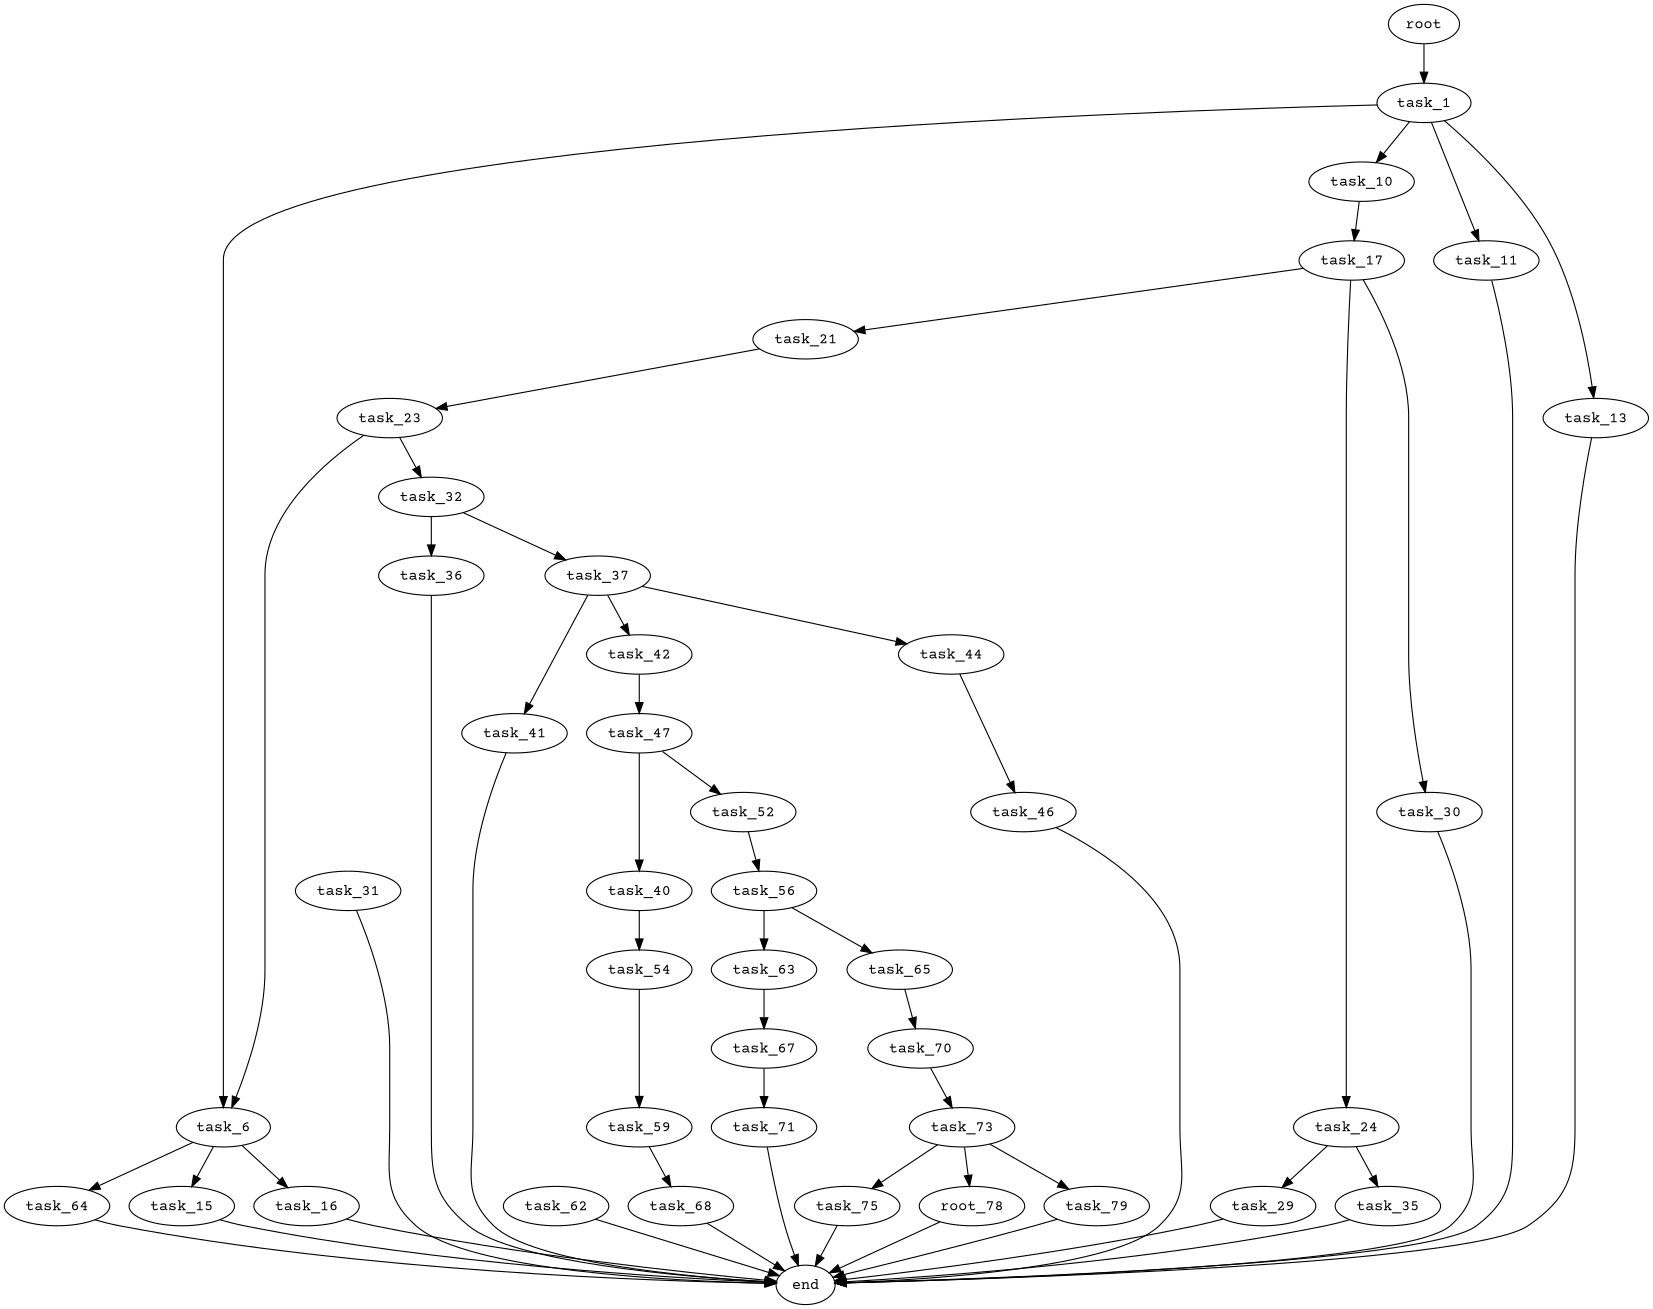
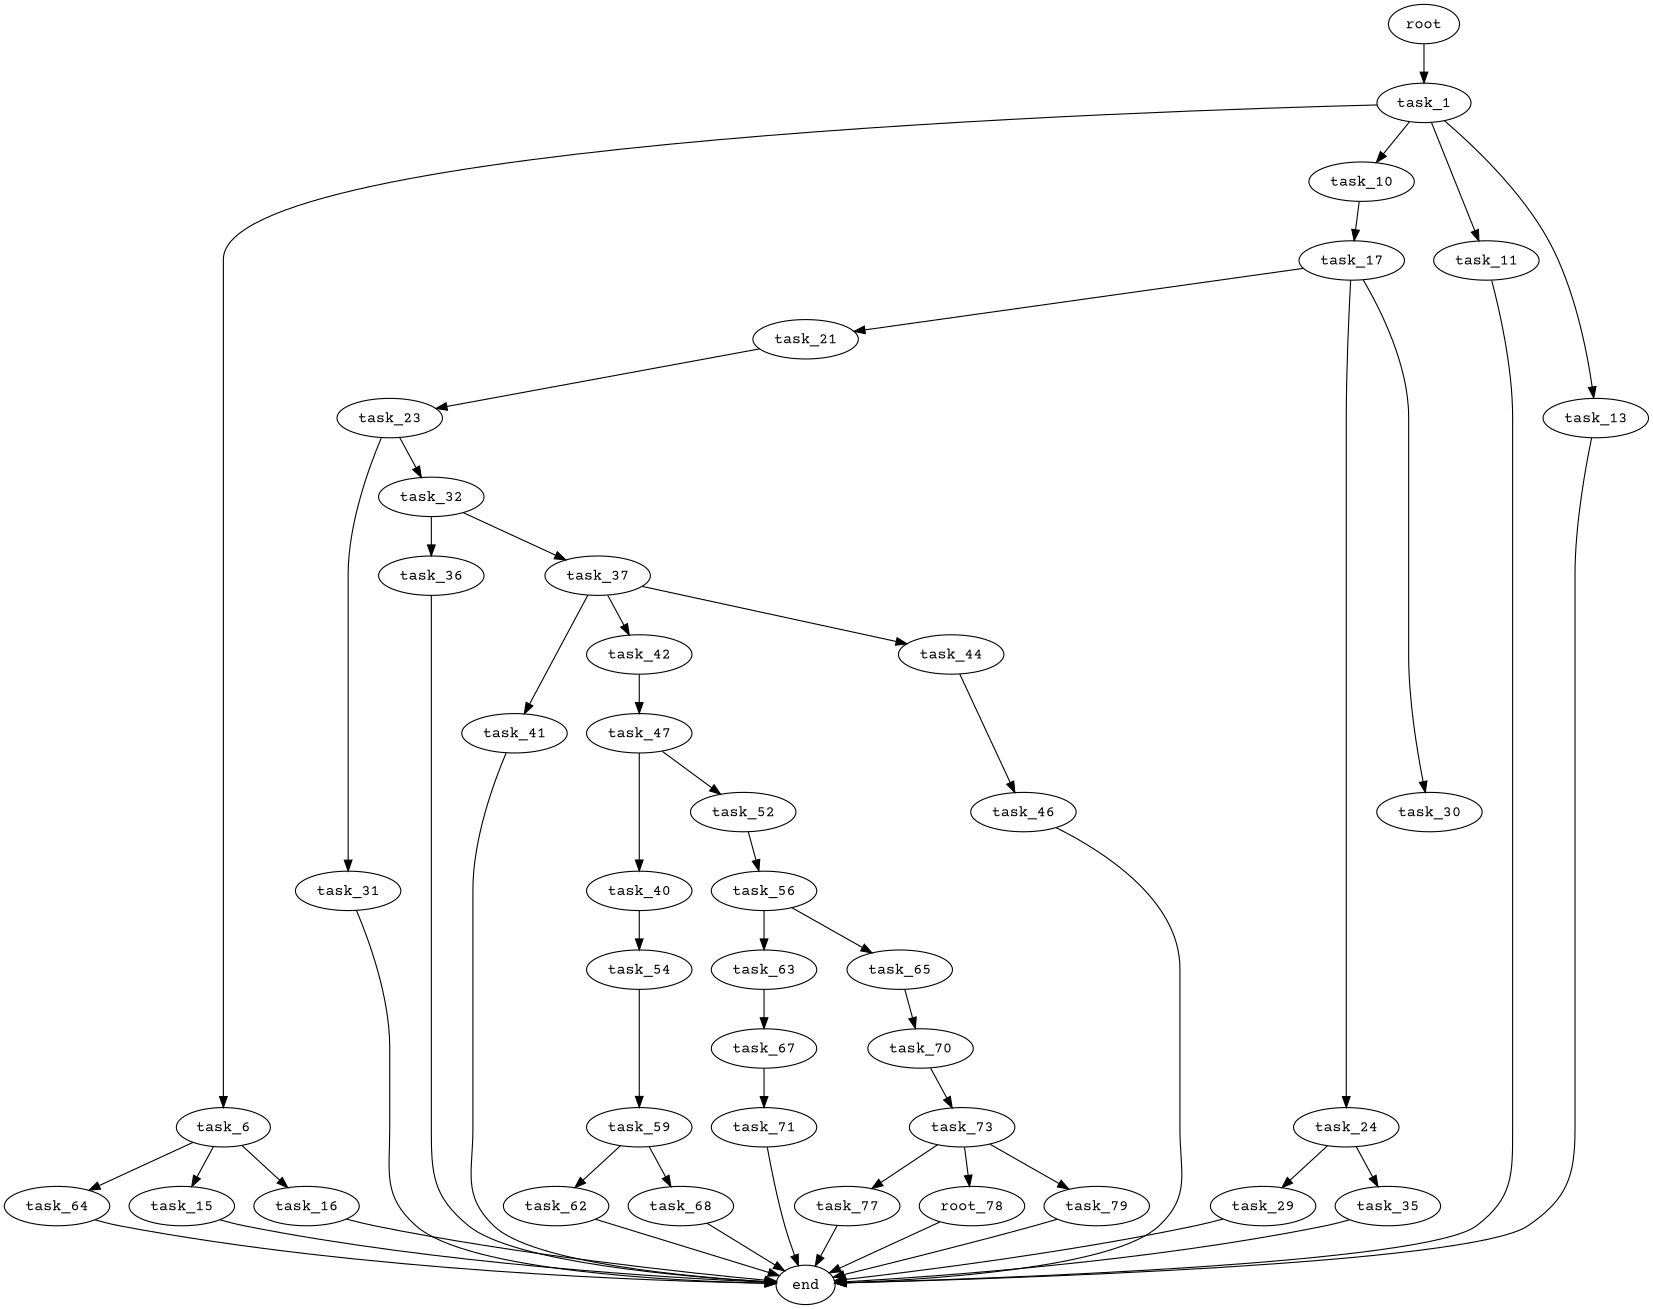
  digraph {
    fontname="Courier Prime"
    node [fontname="Courier Prime"]
    edge [fontname="Courier Prime"]
    root
    task_1
    task_6
    task_10
    task_11
    task_13
    n7 [label=task_64]
    task_15
    task_16
    task_17
    end
    task_21
    task_24
    task_30
    task_23
    task_29
    task_35
    task_31
    task_32
    task_36
    task_37
    task_41
    task_42
    task_44
    task_47
    task_46
    n27 [label=task_40]
    task_52
    task_54
    task_56
    task_59
    task_63
    task_65
    task_62
    task_68
    task_67
    task_70
    task_71
    task_73
-   task_77 [label=task_75]
+   task_77
    n41 [label=root_78]
    task_79
    root -> task_1
    task_1 -> task_6
    task_1 -> task_10
    task_1 -> task_11
    task_1 -> task_13
    task_6 -> n7
    task_6 -> task_15
    task_6 -> task_16
    task_10 -> task_17
    task_11 -> end
    task_13 -> end
    n7 -> end
    task_15 -> end
    task_16 -> end
    task_17 -> task_21
    task_17 -> task_24
    task_17 -> task_30
    task_21 -> task_23
    task_24 -> task_29
    task_24 -> task_35
-   task_30 -> end
-   task_23 -> task_6
+   task_23 -> task_31
    task_23 -> task_32
    task_29 -> end
    task_35 -> end
    task_31 -> end
    task_32 -> task_36
    task_32 -> task_37
    task_36 -> end
    task_37 -> task_41
    task_37 -> task_42
    task_37 -> task_44
    task_41 -> end
    task_42 -> task_47
    task_44 -> task_46
    task_47 -> n27
    task_47 -> task_52
    task_46 -> end
    n27 -> task_54
    task_52 -> task_56
    task_54 -> task_59
    task_56 -> task_63
    task_56 -> task_65
+   task_59 -> task_62
    task_59 -> task_68
    task_63 -> task_67
    task_65 -> task_70
    task_62 -> end
    task_68 -> end
    task_67 -> task_71
    task_70 -> task_73
    task_71 -> end
    task_73 -> task_77
    task_73 -> n41
    task_73 -> task_79
    task_77 -> end
    n41 -> end
    task_79 -> end
  }
